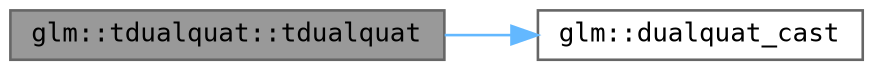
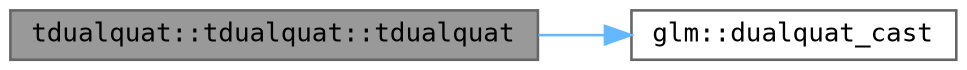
  digraph {
    rankdir=LR
    node [fontname=Terminal fontsize=10 shape=box style=filled]
-   n1 [color=gray40 fillcolor=grey60 fontcolor=black height=0.2 label="glm::tdualquat::tdualquat" width=0.4]
+   n1 [color=gray40 fillcolor=grey60 fontcolor=black height=0.2 label="tdualquat::tdualquat::tdualquat" width=0.4]
    n2 [color=grey40 fillcolor=white height=0.2 label="glm::dualquat_cast" width=0.4]
    n1 -> n2 [color=steelblue1 fontname=Terminal fontsize=10 labelfontname=Helvetica labelfontsize=10 style=solid]
  }
